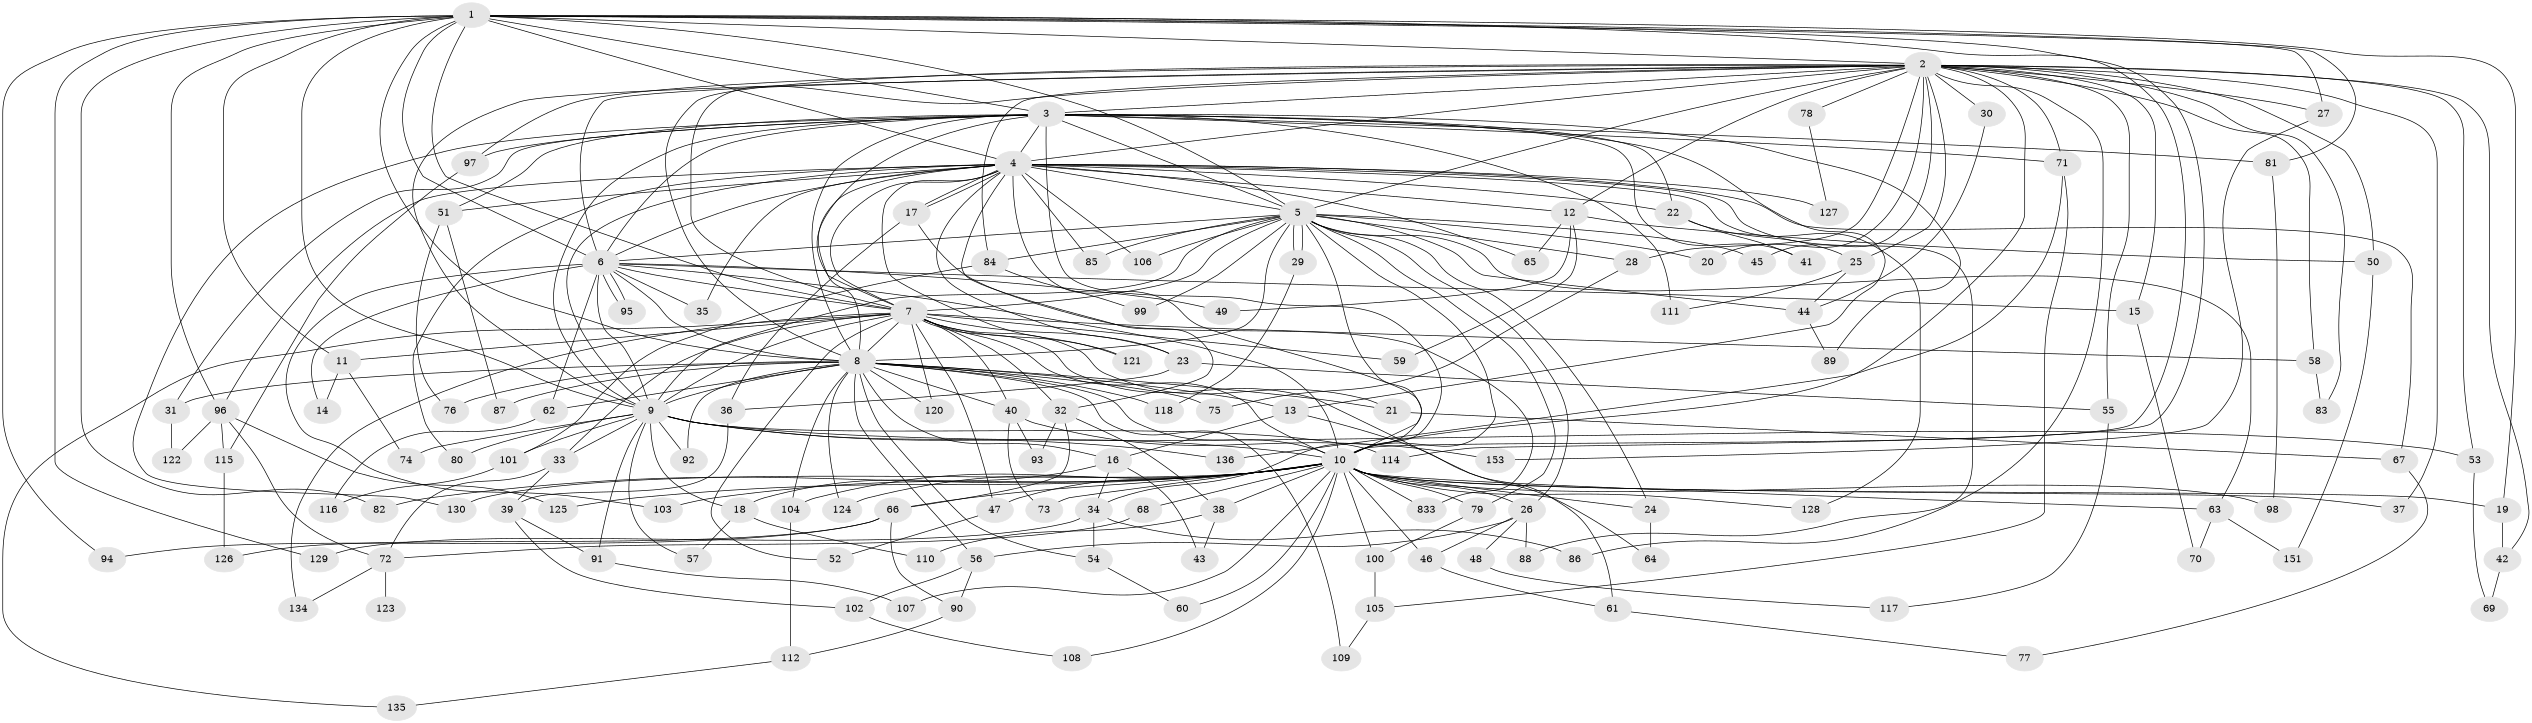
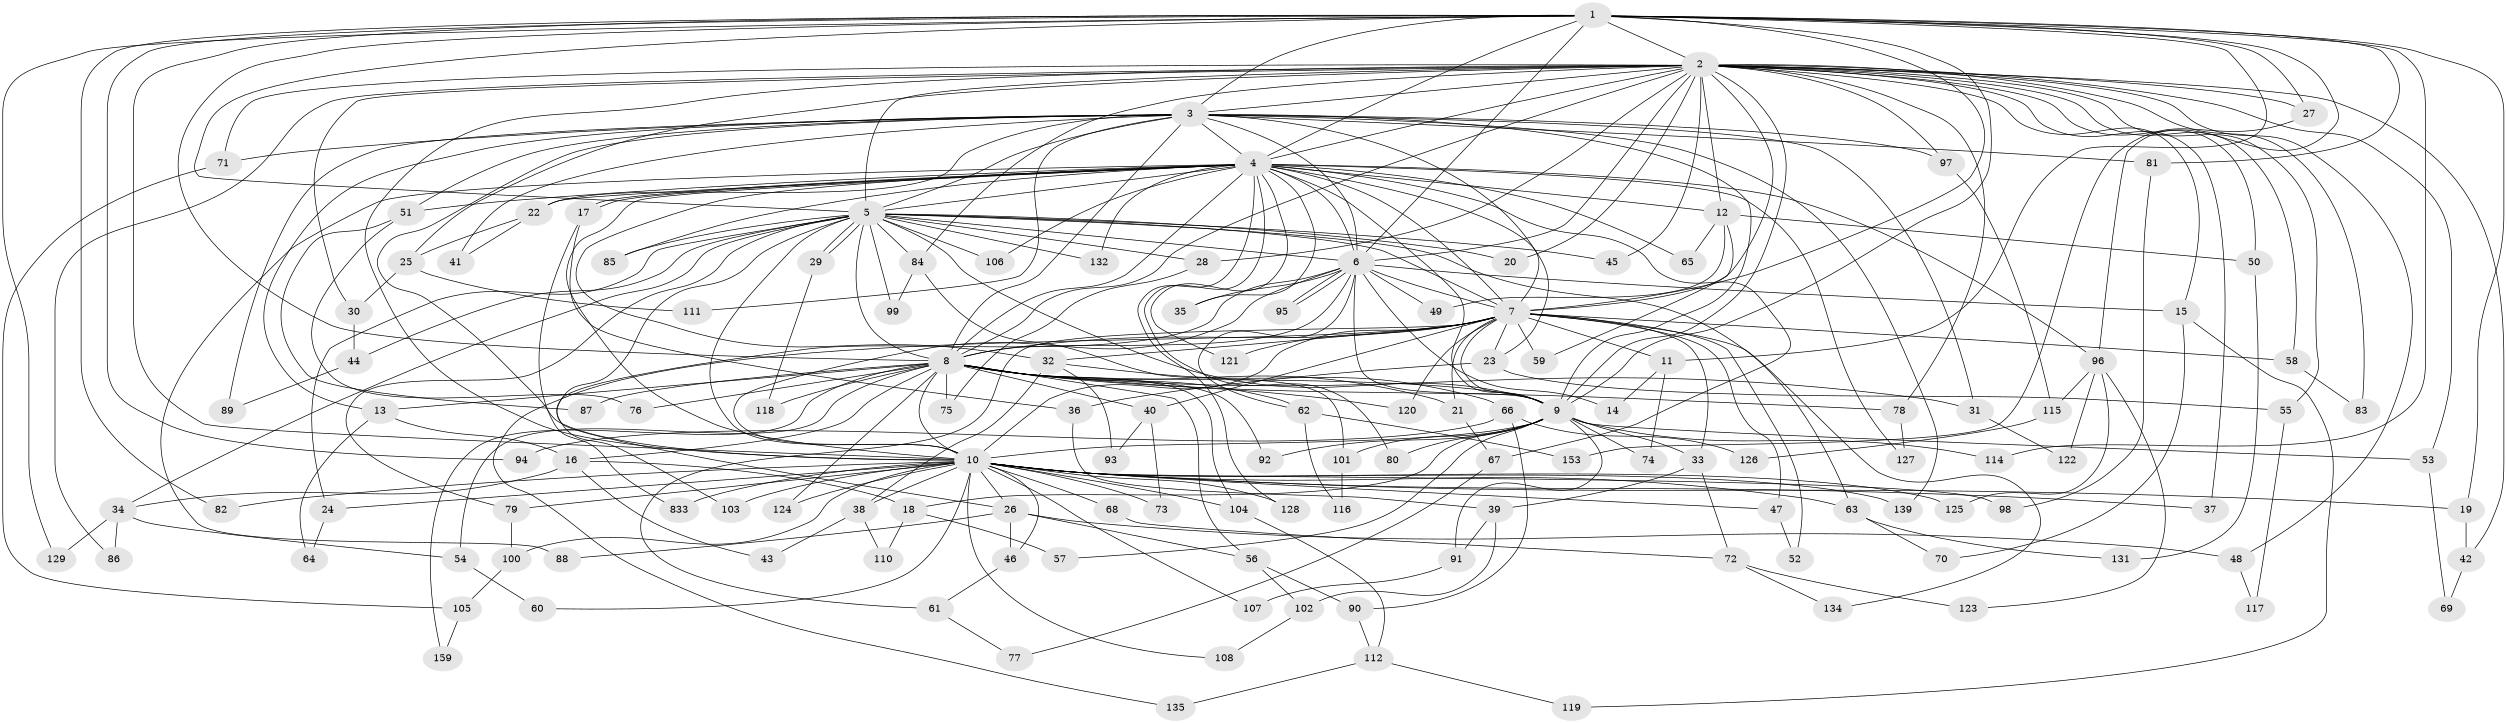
  graph {
    node [color=gray90 style=filled]
    1
    2
    3
    4
    5
    6
    7
    8
    9
    10
    11
    19
    27
    81
    82
    94
    96
    114
    129
    12
    15
    20
    25
    28
    30
    37
    42
    45
    48
    50
    53
    55
    58
    71
    78
    83
    84
    86
    97
    13
    22
    31
    41
    51
    89
    111
-   130
+   130 [label=139]
    17
    23
    32
    35
    65
    67
    80
    85
    88
    106
    121
    127
    128
+   132
    24
    26
    29
    34
    44
    63
    79
    99
    14
    49
    62
    95
    103
    21
    33
    40
    47
    52
    59
    61
    120
    134
    135
    16
    54
    56
    75
    76
    87
    92
    104
-   109
+   109 [label=159]
    118
    124
    18
    57
    74
    91
    101
-   136
    68
    38
    46
    60
    66
    73
    98
    100
    107
    108
    125
    n113 [label=833]
    n114 [label=153]
    122
    123
    115
    70
+   119
    69
    117
-   131 [label=151]
+   131
    105
    64
    36
    39
    93
    77
    116
    72
    43
    102
    90
    112
    110
    126
    1 -- 2
    1 -- 3
    1 -- 4
    1 -- 5
    1 -- 6
    1 -- 7
    1 -- 8
    1 -- 9
    1 -- 10
    1 -- 11
    1 -- 19
    1 -- 27
    1 -- 81
    1 -- 82
    1 -- 94
    1 -- 96
    1 -- 114
    1 -- 129
    2 -- 3
    2 -- 4
    2 -- 5
    2 -- 6
    2 -- 7
    2 -- 8
    2 -- 9
    2 -- 10
    2 -- 27
    2 -- 12
    2 -- 15
    2 -- 20
    2 -- 25
    2 -- 28
    2 -- 30
    2 -- 37
    2 -- 42
    2 -- 45
+   2 -- 48
    2 -- 50
    2 -- 53
    2 -- 55
    2 -- 58
    2 -- 71
    2 -- 78
    2 -- 83
    2 -- 84
    2 -- 86
    2 -- 97
    3 -- 4
    3 -- 5
    3 -- 6
    3 -- 7
    3 -- 8
    3 -- 9
    3 -- 10
    3 -- 81
    3 -- 71
    3 -- 97
    3 -- 13
    3 -- 22
    3 -- 31
    3 -- 41
    3 -- 51
    3 -- 89
    3 -- 111
    3 -- 130
    4 -- 5
    4 -- 6
    4 -- 7
    4 -- 8
    4 -- 9
    4 -- 10
    4 -- 96
    4 -- 12
    4 -- 22
    4 -- 51
    4 -- 17
    4 -- 17
    4 -- 23
    4 -- 32
    4 -- 35
    4 -- 65
    4 -- 67
    4 -- 80
    4 -- 85
    4 -- 88
    4 -- 106
    4 -- 121
    4 -- 127
    4 -- 128
+   4 -- 132
    5 -- 6
    5 -- 7
    5 -- 8
    5 -- 9
    5 -- 10
    5 -- 20
    5 -- 28
    5 -- 45
    5 -- 84
    5 -- 85
    5 -- 106
+   5 -- 132
    5 -- 24
    5 -- 26
    5 -- 29
    5 -- 29
    5 -- 34
    5 -- 44
    5 -- 63
    5 -- 79
    5 -- 99
    6 -- 7
    6 -- 8
    6 -- 9
    6 -- 10
    6 -- 15
    6 -- 35
    6 -- 14
    6 -- 49
    6 -- 62
    6 -- 95
    6 -- 95
    6 -- 103
    7 -- 8
    7 -- 9
    7 -- 10
    7 -- 11
    7 -- 58
    7 -- 23
    7 -- 32
    7 -- 121
    7 -- 21
    7 -- 33
    7 -- 40
    7 -- 47
    7 -- 52
    7 -- 59
    7 -- 61
    7 -- 120
    7 -- 134
    7 -- 135
    8 -- 9
    8 -- 10
+   8 -- 78
    8 -- 13
    8 -- 31
    8 -- 62
    8 -- 21
    8 -- 40
    8 -- 120
    8 -- 16
    8 -- 54
    8 -- 56
    8 -- 75
    8 -- 76
    8 -- 87
    8 -- 92
    8 -- 104
    8 -- 109
    8 -- 118
    8 -- 124
    9 -- 10
    9 -- 114
    9 -- 53
    9 -- 80
    9 -- 33
    9 -- 92
    9 -- 18
    9 -- 57
    9 -- 74
    9 -- 91
    9 -- 101
-   9 -- 136
    10 -- 19
    10 -- 82
    10 -- 37
    10 -- 130
    10 -- 128
    10 -- 24
    10 -- 26
    10 -- 63
    10 -- 79
    10 -- 103
    10 -- 47
    10 -- 104
    10 -- 124
    10 -- 68
    10 -- 38
    10 -- 46
    10 -- 60
-   10 -- 66
    10 -- 73
    10 -- 98
    10 -- 100
    10 -- 107
    10 -- 108
    10 -- 125
    10 -- n113
    11 -- 14
    11 -- 74
    19 -- 42
    27 -- n114
    81 -- 98
    96 -- 125
    96 -- 122
-   96 -- 72
+   96 -- 123
    96 -- 115
    12 -- 50
    12 -- 65
    12 -- 49
    12 -- 59
    15 -- 70
-   25 -- 44
+   15 -- 119
+   25 -- 30
    25 -- 111
    28 -- 75
    30 -- 44
    42 -- 69
    48 -- 117
    50 -- 131
    53 -- 69
    55 -- 117
    58 -- 83
-   71 -- 136
    71 -- 105
    78 -- 127
    84 -- 99
    84 -- 101
    97 -- 115
    13 -- 16
    13 -- 64
    22 -- 25
    22 -- 41
    31 -- 122
    51 -- 76
    51 -- 87
    17 -- n113
    17 -- 36
    23 -- 55
    23 -- 36
    32 -- 38
    32 -- 66
    32 -- 93
    67 -- 77
    24 -- 64
    26 -- 48
    26 -- 88
    26 -- 56
    26 -- 46
    29 -- 118
    34 -- 129
    34 -- 86
    34 -- 54
    44 -- 89
    63 -- 70
    63 -- 131
    79 -- 100
    62 -- 116
    21 -- 67
    33 -- 39
    33 -- 72
    40 -- 73
-   40 -- n114
+   62 -- n114
    40 -- 93
    47 -- 52
    61 -- 77
    16 -- 34
    16 -- 18
    16 -- 43
    54 -- 60
    56 -- 102
    56 -- 90
    104 -- 112
    18 -- 57
    18 -- 110
    91 -- 107
    101 -- 116
    68 -- 72
    38 -- 43
    38 -- 110
    46 -- 61
    66 -- 94
    66 -- 90
    66 -- 126
    100 -- 105
    115 -- 126
    105 -- 109
    36 -- 39
    39 -- 91
    39 -- 102
    72 -- 134
    72 -- 123
    102 -- 108
    90 -- 112
    112 -- 135
+   112 -- 119
  }
